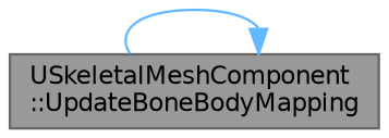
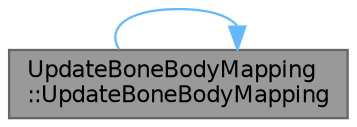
  digraph {
    rankdir=LR
-   n1 [color=gray40 fillcolor=grey60 fontcolor=black fontname=Helvetica fontsize=10 height=0.2 label="USkeletalMeshComponent\l::UpdateBoneBodyMapping" shape=box style=filled width=0.4]
+   n1 [color=gray40 fillcolor=grey60 fontcolor=black fontname=Helvetica fontsize=10 height=0.2 label="UpdateBoneBodyMapping\l::UpdateBoneBodyMapping" shape=box style=filled width=0.4]
    n1 -> n1 [color=steelblue1 fontname=Helvetica fontsize=10 labelfontname=Helvetica labelfontsize=10 style=solid]
  }
